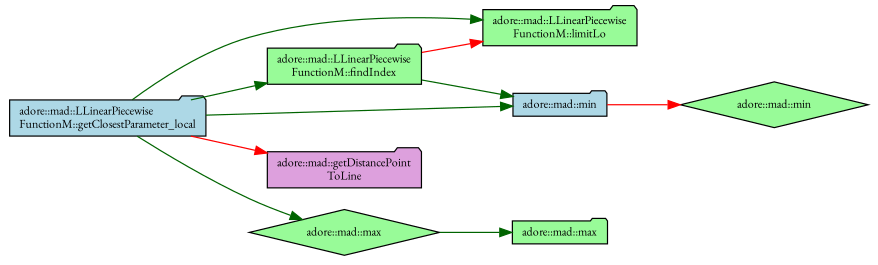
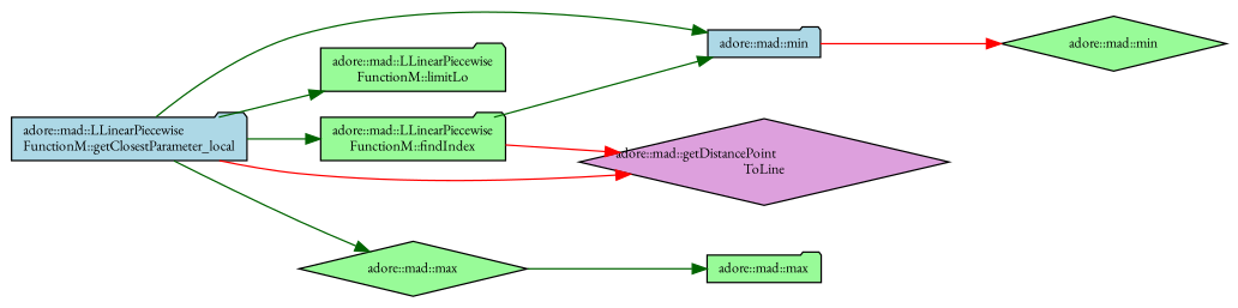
  digraph {
    fontname="EB Garamond"
    rankdir=LR
    node [color=black fillcolor=palegreen fontname="EB Garamond" fontsize=10 shape=folder style=filled]
    edge [color=darkgreen fontname="EB Garamond" fontsize=10 labelfontname=Helvetica labelfontsize=10 style=solid]
    n1 [fillcolor=lightblue fontcolor=black height=0.2 label="adore::mad::LLinearPiecewise\lFunctionM::getClosestParameter_local" width=0.4]
    n2 [height=0.2 label="adore::mad::LLinearPiecewise\lFunctionM::findIndex" width=0.4]
    n3 [height=0.2 label="adore::mad::LLinearPiecewise\lFunctionM::limitLo" width=0.4]
    n4 [fillcolor=lightblue height=0.2 label="adore::mad::min" width=0.4]
-   n5 [fillcolor=plum height=0.2 label="adore::mad::getDistancePoint\lToLine" width=0.4]
+   n5 [fillcolor=plum height=0.2 label="adore::mad::getDistancePoint\lToLine" shape=diamond width=0.4]
    n6 [height=0.2 label="adore::mad::max" shape=diamond width=0.4]
    n7 [height=0.2 label="adore::mad::min" shape=diamond width=0.4]
    n8 [height=0.2 label="adore::mad::max" width=0.4]
    n1 -> n2
    n1 -> n3
    n1 -> n4
    n1 -> n5 [color=red]
    n1 -> n6
-   n2 -> n3 [color=red]
+   n2 -> n5 [color=red]
    n2 -> n4
    n4 -> n7 [color=red]
    n6 -> n8
  }
